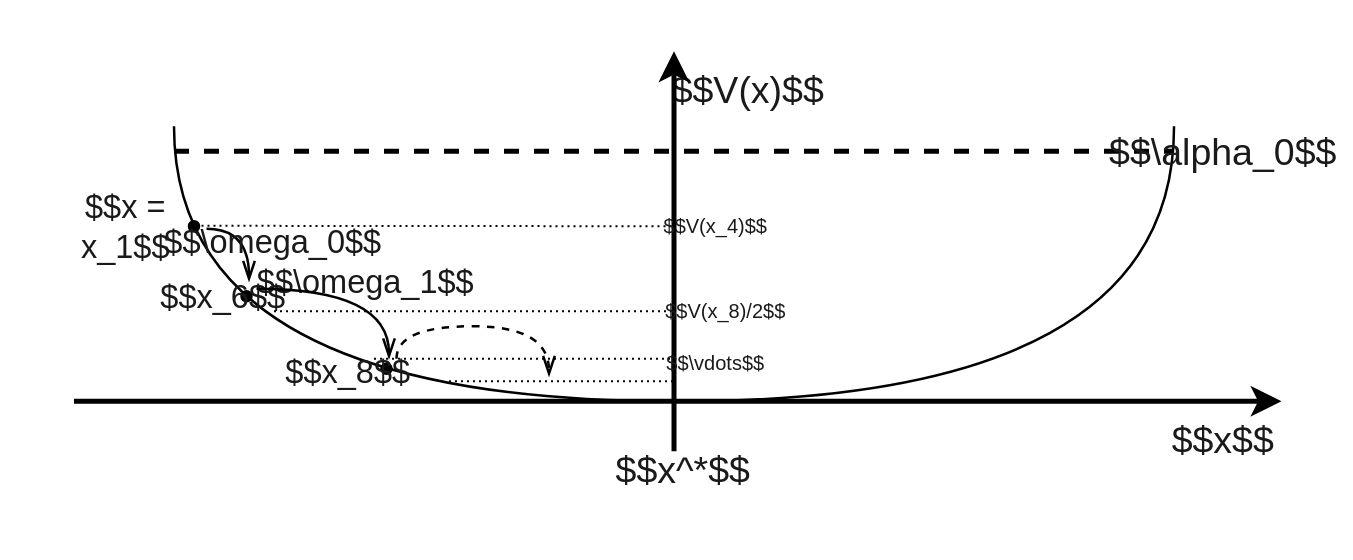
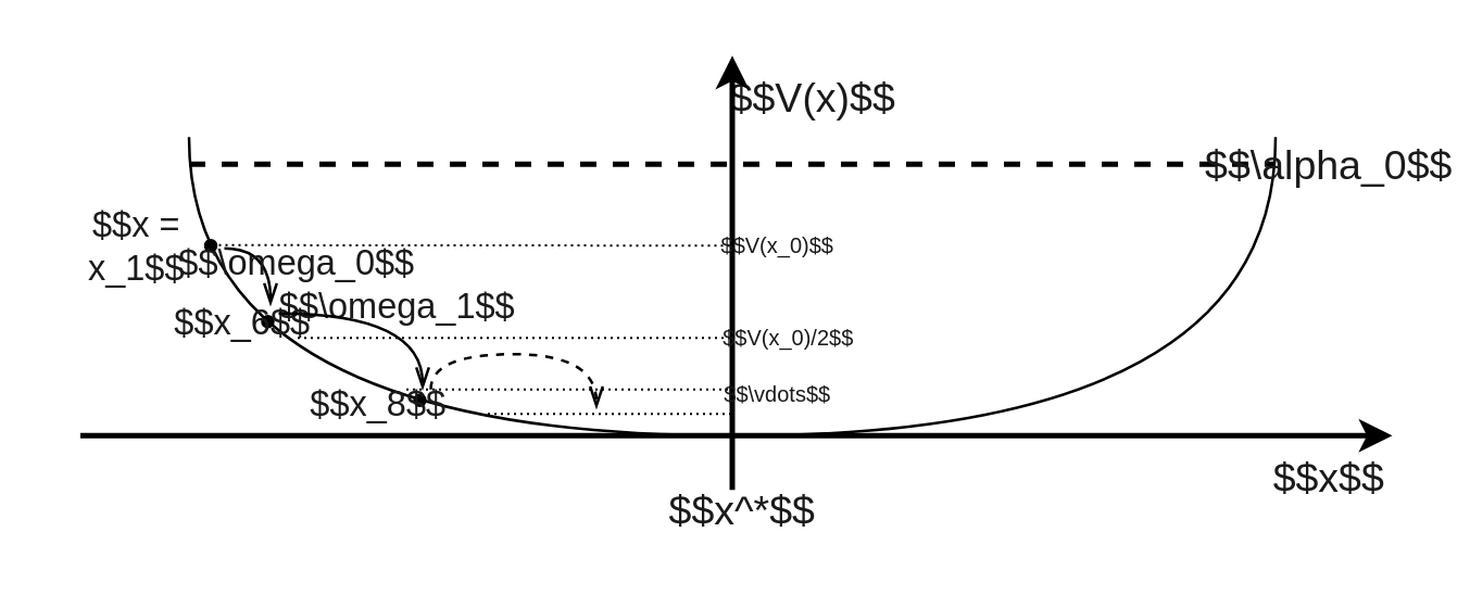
  <mxCell id="0" />
  <mxCell id="1" parent="0" />
  <mxCell id="2" value="$$x$$" style="text;html=1;strokeColor=none;fillColor=none;align=center;verticalAlign=middle;whiteSpace=wrap;rounded=0;fontSize=15;fontColor=#1A1A1A;" parent="1" vertex="1"><mxGeometry x="459" y="160" width="60" height="30" as="geometry" /></mxCell>
  <mxCell id="3" value="$$V(x)$$" style="text;html=1;strokeColor=none;fillColor=none;align=center;verticalAlign=middle;whiteSpace=wrap;rounded=0;fontSize=15;fontColor=#1A1A1A;" parent="1" vertex="1"><mxGeometry x="269" y="20" width="60" height="30" as="geometry" /></mxCell>
  <mxCell id="4" value="$$x^*$$" style="text;html=1;strokeColor=none;fillColor=none;align=center;verticalAlign=middle;whiteSpace=wrap;rounded=0;fontSize=15;fontColor=#1A1A1A;" parent="1" vertex="1"><mxGeometry x="243" y="172" width="60" height="30" as="geometry" /></mxCell>
  <mxCell id="5" value="" style="endArrow=none;html=1;rounded=0;edgeStyle=orthogonalEdgeStyle;curved=1;" parent="1" edge="1"><mxGeometry width="50" height="50" relative="1" as="geometry"><mxPoint x="69" y="50" as="sourcePoint" /><mxPoint x="269" y="160" as="targetPoint" /><Array as="points"><mxPoint x="69" y="160" /></Array></mxGeometry></mxCell>
  <mxCell id="6" value="" style="endArrow=none;html=1;rounded=0;edgeStyle=orthogonalEdgeStyle;curved=1;" parent="1" edge="1"><mxGeometry width="50" height="50" relative="1" as="geometry"><mxPoint x="269" y="160" as="sourcePoint" /><mxPoint x="469" y="50" as="targetPoint" /></mxGeometry></mxCell>
  <mxCell id="7" value="" style="endArrow=classic;html=1;rounded=0;fontSize=25;fontColor=#1A1A1A;strokeWidth=2;" parent="1" edge="1"><mxGeometry width="50" height="50" relative="1" as="geometry"><mxPoint x="29" y="160" as="sourcePoint" /><mxPoint x="512" y="160" as="targetPoint" /></mxGeometry></mxCell>
  <mxCell id="8" value="" style="endArrow=classic;html=1;rounded=0;fontSize=25;fontColor=#1A1A1A;strokeWidth=2;" parent="1" edge="1"><mxGeometry width="50" height="50" relative="1" as="geometry"><mxPoint x="269" y="180" as="sourcePoint" /><mxPoint x="269" y="20" as="targetPoint" /></mxGeometry></mxCell>
  <mxCell id="9" value="" style="endArrow=none;dashed=1;html=1;strokeWidth=2;rounded=0;" parent="1" edge="1"><mxGeometry width="50" height="50" relative="1" as="geometry"><mxPoint x="69" y="60" as="sourcePoint" /><mxPoint x="469" y="60" as="targetPoint" /></mxGeometry></mxCell>
  <mxCell id="10" value="$$\alpha_0$$" style="text;html=1;strokeColor=none;fillColor=none;align=center;verticalAlign=middle;whiteSpace=wrap;rounded=0;fontSize=15;fontColor=#1A1A1A;" parent="1" vertex="1"><mxGeometry x="459" y="45" width="60" height="30" as="geometry" /></mxCell>
  <mxCell id="11" value="$$x = x_1$$" style="text;html=1;strokeColor=none;fillColor=none;align=center;verticalAlign=middle;whiteSpace=wrap;rounded=0;fontSize=13;fontColor=#1A1A1A;" vertex="1" parent="1"><mxGeometry x="20" y="75" width="60" height="30" as="geometry" /></mxCell>
  <mxCell id="12" value="" style="ellipse;whiteSpace=wrap;html=1;aspect=fixed;strokeColor=default;fillColor=#000000;" vertex="1" parent="1"><mxGeometry x="75" y="88" width="4" height="4" as="geometry" /></mxCell>
  <mxCell id="13" value="" style="ellipse;whiteSpace=wrap;html=1;aspect=fixed;strokeColor=default;fillColor=#000000;direction=south;" vertex="1" parent="1"><mxGeometry x="96" y="116" width="4" height="4" as="geometry" /></mxCell>
  <mxCell id="14" value="" style="ellipse;whiteSpace=wrap;html=1;aspect=fixed;strokeColor=default;fillColor=#000000;" vertex="1" parent="1"><mxGeometry x="152" y="145" width="4" height="4" as="geometry" /></mxCell>
  <mxCell id="15" value="$$x_6$$" style="text;html=1;strokeColor=none;fillColor=none;align=center;verticalAlign=middle;whiteSpace=wrap;rounded=0;fontSize=13;fontColor=#1A1A1A;" vertex="1" parent="1"><mxGeometry x="59" y="103" width="60" height="30" as="geometry" /></mxCell>
  <mxCell id="16" value="$$x_8$$" style="text;html=1;strokeColor=none;fillColor=none;align=center;verticalAlign=middle;whiteSpace=wrap;rounded=0;fontSize=13;fontColor=#1A1A1A;" vertex="1" parent="1"><mxGeometry x="109" y="133" width="60" height="30" as="geometry" /></mxCell>
  <mxCell id="17" value="" style="endArrow=openThin;html=1;rounded=0;edgeStyle=orthogonalEdgeStyle;curved=1;endFill=0;" edge="1" parent="1"><mxGeometry width="50" height="50" relative="1" as="geometry"><mxPoint x="82" y="91" as="sourcePoint" /><mxPoint x="99" y="112" as="targetPoint" /><Array as="points"><mxPoint x="99" y="91" /></Array></mxGeometry></mxCell>
  <mxCell id="18" value="$$\omega_0$$" style="text;html=1;strokeColor=none;fillColor=none;align=center;verticalAlign=middle;whiteSpace=wrap;rounded=0;fontSize=13;fontColor=#1A1A1A;" vertex="1" parent="1"><mxGeometry x="79" y="81" width="60" height="30" as="geometry" /></mxCell>
  <mxCell id="19" value="$$\omega_1$$" style="text;html=1;strokeColor=none;fillColor=none;align=center;verticalAlign=middle;whiteSpace=wrap;rounded=0;fontSize=13;fontColor=#1A1A1A;" vertex="1" parent="1"><mxGeometry x="116" y="97" width="60" height="30" as="geometry" /></mxCell>
  <mxCell id="20" value="" style="endArrow=openThin;dashed=1;html=1;rounded=0;endFill=0;edgeStyle=orthogonalEdgeStyle;curved=1;endSize=6;" edge="1" parent="1"><mxGeometry width="50" height="50" relative="1" as="geometry"><mxPoint x="158" y="143" as="sourcePoint" /><mxPoint x="219" y="150" as="targetPoint" /><Array as="points"><mxPoint x="158" y="130" /><mxPoint x="219" y="130" /></Array></mxGeometry></mxCell>
  <mxCell id="21" value="" style="endArrow=openThin;html=1;rounded=0;edgeStyle=orthogonalEdgeStyle;curved=1;endFill=0;" edge="1" parent="1"><mxGeometry width="50" height="50" relative="1" as="geometry"><mxPoint x="102" y="115" as="sourcePoint" /><mxPoint x="155" y="143" as="targetPoint" /><Array as="points"><mxPoint x="155" y="115" /></Array></mxGeometry></mxCell>
  <mxCell id="22" value="" style="endArrow=none;dashed=1;html=1;strokeWidth=0.8;rounded=0;dashPattern=1 2;" edge="1" parent="1"><mxGeometry width="50" height="50" relative="1" as="geometry"><mxPoint x="80" y="89.82" as="sourcePoint" /><mxPoint x="269" y="90" as="targetPoint" /></mxGeometry></mxCell>
  <mxCell id="23" value="" style="endArrow=none;dashed=1;html=1;strokeWidth=0.8;rounded=0;dashPattern=1 2;" edge="1" parent="1"><mxGeometry width="50" height="50" relative="1" as="geometry"><mxPoint x="109" y="124" as="sourcePoint" /><mxPoint x="269" y="124" as="targetPoint" /></mxGeometry></mxCell>
- <mxCell id="24" value="$$V(x_4)$$" style="text;html=1;strokeColor=none;fillColor=none;align=center;verticalAlign=middle;whiteSpace=wrap;rounded=0;fontSize=8;fontColor=#1A1A1A;" vertex="1" parent="1"><mxGeometry x="256" y="75" width="60" height="30" as="geometry" /></mxCell>
- <mxCell id="25" value="$$V(x_8)/2$$" style="text;html=1;strokeColor=none;fillColor=none;align=center;verticalAlign=middle;whiteSpace=wrap;rounded=0;fontSize=8;fontColor=#1A1A1A;" vertex="1" parent="1"><mxGeometry x="260" y="109" width="60" height="30" as="geometry" /></mxCell>
+ <mxCell id="24" value="$$V(x_0)$$" style="text;html=1;strokeColor=none;fillColor=none;align=center;verticalAlign=middle;whiteSpace=wrap;rounded=0;fontSize=8;fontColor=#1A1A1A;" vertex="1" parent="1"><mxGeometry x="256" y="75" width="60" height="30" as="geometry" /></mxCell>
+ <mxCell id="25" value="$$V(x_0)/2$$" style="text;html=1;strokeColor=none;fillColor=none;align=center;verticalAlign=middle;whiteSpace=wrap;rounded=0;fontSize=8;fontColor=#1A1A1A;" vertex="1" parent="1"><mxGeometry x="260" y="109" width="60" height="30" as="geometry" /></mxCell>
  <mxCell id="26" value="" style="endArrow=none;dashed=1;html=1;strokeWidth=0.8;rounded=0;dashPattern=1 2;" edge="1" parent="1"><mxGeometry width="50" height="50" relative="1" as="geometry"><mxPoint x="149" y="143" as="sourcePoint" /><mxPoint x="269" y="143" as="targetPoint" /></mxGeometry></mxCell>
  <mxCell id="27" value="" style="endArrow=none;dashed=1;html=1;strokeWidth=0.8;rounded=0;dashPattern=1 2;" edge="1" parent="1"><mxGeometry width="50" height="50" relative="1" as="geometry"><mxPoint x="179" y="152" as="sourcePoint" /><mxPoint x="269" y="152" as="targetPoint" /></mxGeometry></mxCell>
  <mxCell id="28" value="$$\vdots$$" style="text;html=1;strokeColor=none;fillColor=none;align=center;verticalAlign=middle;whiteSpace=wrap;rounded=0;fontSize=8;fontColor=#1A1A1A;" vertex="1" parent="1"><mxGeometry x="256" y="130" width="60" height="30" as="geometry" /></mxCell>
